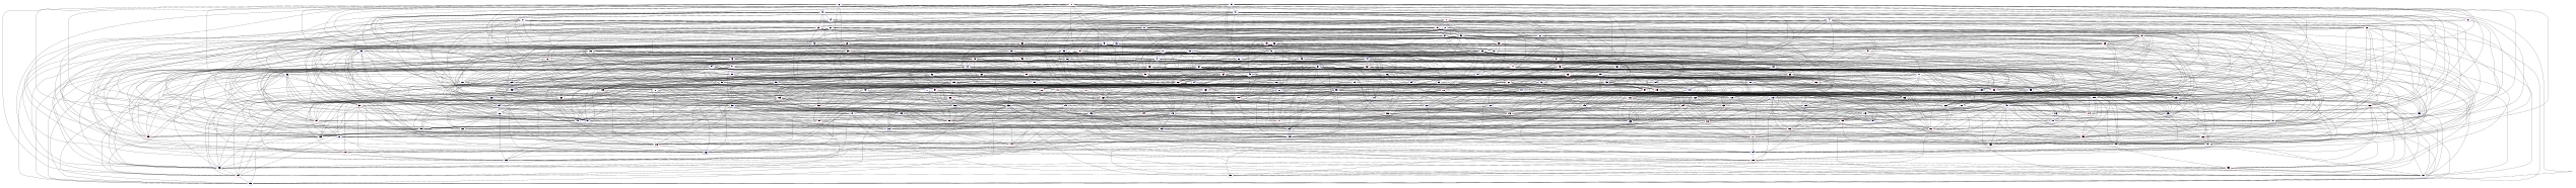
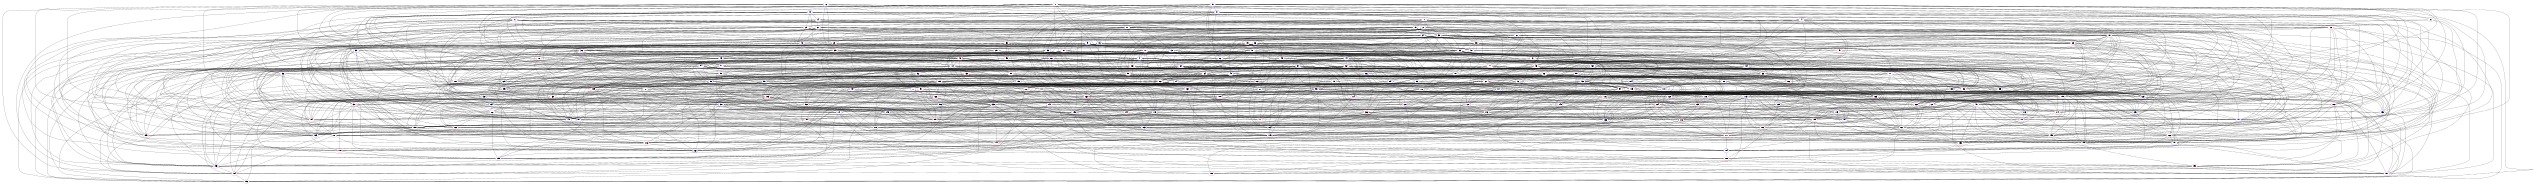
  graph {
    node [color=deeppink fillcolor=white fixedsize=true shape=hexagon style=filled]
    0 [color=purple]
    69
    182 [color=blue]
    189 [shape=octagon]
    149 [color=purple]
    172
    187 [color=purple]
    154
    156 [color=blue]
    115 [shape=octagon]
    127 [color=purple]
    95 [color=purple]
    80 [color=blue]
    20
    56 [color=purple shape=octagon]
    25 [shape=octagon]
    129 [color=blue shape=octagon]
    194
    138 [color=blue shape=octagon]
    102 [color=purple]
    146 [color=blue shape=octagon]
    103
    111
    88 [color=blue shape=octagon]
    89 [color=blue shape=octagon]
    153 [color=blue shape=octagon]
    195 [color=purple]
    175 [color=purple shape=octagon]
    178
    197 [color=purple shape=octagon]
    192 [shape=octagon]
    157 [color=blue]
    199 [color=purple]
    186 [shape=octagon]
    196 [color=purple shape=octagon]
    181 [color=purple]
    158 [color=purple shape=octagon]
    173 [color=blue]
    180 [color=purple]
    140 [color=purple]
    141 [color=purple shape=octagon]
    118 [color=purple]
    123 [color=purple]
    155
    136
    142 [shape=octagon]
    193 [color=purple shape=octagon]
    152 [shape=octagon]
    166
    164 [color=blue]
    185
    162
    148 [color=blue shape=octagon]
    53 [color=blue shape=octagon]
    76
    92 [color=purple shape=octagon]
    29 [color=purple shape=octagon]
    45 [color=purple shape=octagon]
    176
    168 [shape=octagon]
    79 [color=blue]
    161
    145 [color=blue shape=octagon]
    117 [color=blue]
    81 [color=purple]
    83 [color=blue]
    86 [color=purple]
    30 [color=purple]
    165 [color=blue shape=octagon]
    190 [shape=octagon]
    134 [color=blue shape=octagon]
    169 [color=blue shape=octagon]
    131 [color=blue shape=octagon]
    159 [shape=octagon]
    132 [color=purple shape=octagon]
    114 [color=purple]
    151 [color=blue]
    170 [color=blue]
    137 [shape=octagon]
    139
    184 [color=blue]
    125 [color=blue]
    183 [color=blue shape=octagon]
    128 [color=purple]
    113 [color=blue shape=octagon]
    98 [color=purple]
    100 [shape=octagon]
    101
    177 [shape=octagon]
    198 [color=purple shape=octagon]
    135 [color=blue shape=octagon]
    167 [color=purple shape=octagon]
    179 [shape=octagon]
    188
    191 [color=blue shape=octagon]
    144
    150
    171
    143 [color=purple shape=octagon]
    174 [shape=octagon]
    160 [shape=octagon]
    122 [color=purple]
    130 [color=blue]
    116 [shape=octagon]
    147 [color=purple shape=octagon]
    124
    133 [color=purple]
    66 [color=purple]
    54 [color=blue shape=octagon]
    87 [color=purple]
    74 [color=blue]
    94
    105 [color=purple shape=octagon]
    84 [color=blue shape=octagon]
    99 [color=blue]
    120 [color=purple shape=octagon]
    50 [shape=octagon]
    67 [color=blue shape=octagon]
    72 [color=blue shape=octagon]
    59
    73 [color=blue]
    62 [shape=octagon]
    68 [shape=octagon]
    163 [color=purple shape=octagon]
    65
    107 [color=purple shape=octagon]
    71 [color=blue]
    93 [color=purple shape=octagon]
    63 [shape=octagon]
    85 [color=blue]
    91 [shape=octagon]
    97 [color=purple]
    90 [color=purple]
    96 [shape=octagon]
    108
    82 [shape=octagon]
    109 [shape=octagon]
    126 [shape=octagon]
    110 [color=blue shape=octagon]
-   119 [color=purple label=519]
+   119 [color=purple]
    121 [color=purple]
    75 [color=purple]
    78 [color=blue]
    n144 [label=812]
    104 [color=blue]
    106 [shape=octagon]
    64 [shape=octagon]
    70 [shape=octagon]
    42 [color=purple shape=octagon]
    77 [color=purple shape=octagon]
    47
    52 [color=blue shape=octagon]
    55 [color=purple]
    61 [shape=octagon]
    1
    7
    58
    43 [color=purple]
    46
    8 [color=blue]
    16 [color=blue]
    34 [color=blue shape=octagon]
    12 [shape=octagon]
    19
    31 [shape=octagon]
    49 [color=blue shape=octagon]
    11 [color=blue shape=octagon]
    48 [color=purple shape=octagon]
    14 [color=purple]
    23 [color=purple]
    40
    57 [color=purple shape=octagon]
    18
    51 [color=blue]
    24 [color=blue]
    32 [color=purple]
    37 [color=blue]
    28
    22 [color=blue]
    27 [color=purple shape=octagon]
    2 [color=blue]
    33
    3 [shape=octagon]
    4 [color=purple shape=octagon]
    5 [color=purple]
    21 [color=purple shape=octagon]
    60 [shape=octagon]
    6 [color=purple shape=octagon]
    39
    41 [color=blue]
    9 [color=blue shape=octagon]
    35 [color=blue shape=octagon]
    36 [color=purple shape=octagon]
    10 [color=blue]
    38
    13 [color=blue shape=octagon]
    15
    17 [color=purple]
    26 [color=purple]
    44 [color=blue shape=octagon]
    0 -- 69
    0 -- 182
    0 -- 189
    0 -- 149
    0 -- 172
    0 -- 187
    0 -- 154
    0 -- 156
    0 -- 115
    0 -- 127
    0 -- 95
    0 -- 80
    0 -- 20
    0 -- 56
    0 -- 25
    69 -- 156
    69 -- 129
    69 -- 194
    69 -- 138
    69 -- 102
    69 -- 146
    69 -- 103
    69 -- 111
    69 -- 88
    69 -- 89
    69 -- 153
    149 -- 172
    149 -- 195
    149 -- 175
    149 -- 178
    149 -- 197
    149 -- 192
    149 -- 157
    172 -- 195
    172 -- 175
    172 -- 199
    172 -- 186
    187 -- 199
    187 -- 196
    154 -- 181
    154 -- 158
    156 -- 195
    156 -- 173
    115 -- 178
    115 -- 158
    115 -- 180
    115 -- 140
    115 -- 141
    115 -- 118
    115 -- 123
    127 -- 157
    127 -- 155
    127 -- 136
    127 -- 142
    95 -- 178
    95 -- 155
    95 -- 193
    95 -- 152
    80 -- 156
    80 -- 155
    80 -- 136
    80 -- 166
    80 -- 164
    80 -- 185
    80 -- 162
    20 -- 199
    20 -- 148
    20 -- 53
    20 -- 76
    20 -- 92
    20 -- 29
    20 -- 45
    56 -- 182
    56 -- 149
    56 -- 194
    56 -- 175
    56 -- 196
    56 -- 158
    56 -- 176
    56 -- 168
    56 -- 79
    25 -- 103
    25 -- 111
    25 -- 158
    25 -- 193
    25 -- 161
    25 -- 145
    25 -- 117
    25 -- 81
    25 -- 83
    25 -- 86
    25 -- 30
    129 -- 189
    129 -- 138
    129 -- 165
    129 -- 190
    129 -- 134
    129 -- 169
    194 -- 196
    138 -- 182
    138 -- 194
    102 -- 175
    102 -- 180
    102 -- 152
    102 -- 166
    102 -- 164
    102 -- 131
    102 -- 159
    102 -- 132
    102 -- 114
    146 -- 172
    146 -- 195
    146 -- 196
    146 -- 181
    146 -- 158
    146 -- 155
    146 -- 165
    146 -- 151
    103 -- 156
    103 -- 136
    103 -- 152
    103 -- 161
    103 -- 190
    103 -- 134
    103 -- 169
    103 -- 170
    103 -- 137
    103 -- 139
    111 -- 149
    111 -- 178
    111 -- 162
    111 -- 145
    111 -- 184
    111 -- 125
    111 -- 183
    88 -- 115
    88 -- 95
    88 -- 197
    88 -- 152
    88 -- 166
    88 -- 125
    88 -- 128
    88 -- 113
    89 -- 193
    89 -- 152
    89 -- 162
    89 -- 98
    89 -- 100
    89 -- 101
    153 -- 197
    175 -- 199
    175 -- 176
    175 -- 179
    178 -- 195
    157 -- 168
    157 -- 165
    181 -- 182
    181 -- 194
    158 -- 189
    158 -- 166
    158 -- 169
    173 -- 180
    180 -- 192
    140 -- 158
    140 -- 188
    141 -- 154
    141 -- 197
    141 -- 193
    141 -- 184
    118 -- 172
    118 -- 127
    118 -- 139
    118 -- 122
    123 -- 197
    123 -- 196
    123 -- 191
    136 -- 165
    136 -- 159
    142 -- 187
    142 -- 165
    142 -- 159
    142 -- 170
    193 -- 194
    152 -- 157
    152 -- 161
    152 -- 188
    152 -- 171
    166 -- 199
    166 -- 176
    166 -- 184
    166 -- 191
    164 -- 175
    185 -- 192
    185 -- 190
    185 -- 188
    162 -- 199
    162 -- 180
    162 -- 168
    162 -- 165
    162 -- 169
    162 -- 184
    148 -- 176
    53 -- 129
    53 -- 142
    53 -- 164
    53 -- 79
    53 -- 183
    53 -- 66
    53 -- 54
    53 -- 87
    53 -- 74
    76 -- 178
    76 -- 81
    76 -- 137
    76 -- 87
    92 -- 195
    92 -- 175
    92 -- 158
    92 -- 148
    92 -- 165
    92 -- 133
    92 -- 94
    92 -- 105
    29 -- 196
    29 -- 124
    29 -- 105
    29 -- 84
    29 -- 99
    29 -- 120
    29 -- 50
    29 -- 67
    29 -- 72
    29 -- 59
    45 -- 153
    45 -- 180
    45 -- 152
    45 -- 164
    45 -- 162
    45 -- 133
    45 -- 73
    45 -- 62
    176 -- 182
    176 -- 178
    168 -- 181
    79 -- 178
    79 -- 157
    79 -- 170
    79 -- 139
    79 -- 167
    79 -- 120
    79 -- 85
    79 -- 91
    161 -- 185
    161 -- 184
    145 -- 186
    145 -- 180
    145 -- 155
    145 -- 148
    145 -- 179
    145 -- 150
    117 -- 127
    117 -- 141
    117 -- 123
    117 -- 176
    117 -- 151
    117 -- 198
    117 -- 133
    81 -- 189
    81 -- 111
    81 -- 89
    81 -- 157
    81 -- 193
    81 -- 179
    81 -- 91
    81 -- 90
    81 -- 82
    83 -- 172
    83 -- 168
    83 -- 161
    83 -- 184
    83 -- 98
    83 -- 171
    83 -- 133
    83 -- 163
    83 -- 126
    86 -- 127
    86 -- 194
    86 -- 111
    86 -- 136
    86 -- 159
    86 -- 144
    86 -- 105
    86 -- 108
    30 -- 154
    30 -- 192
    30 -- 140
    30 -- 118
    30 -- 45
    30 -- 130
    30 -- 124
    30 -- 133
    30 -- 126
    30 -- 121
    30 -- 75
    30 -- 70
    30 -- 42
    165 -- 195
    165 -- 175
    165 -- 177
    190 -- 197
    190 -- 198
    134 -- 168
    134 -- 135
    134 -- 167
    169 -- 196
    169 -- 193
    131 -- 189
    131 -- 149
    131 -- 194
    131 -- 181
    131 -- 185
    131 -- 144
    159 -- 192
    159 -- 164
    159 -- 177
    132 -- 146
    132 -- 176
    132 -- 177
    132 -- 191
    132 -- 150
    114 -- 176
    114 -- 165
    114 -- 125
    151 -- 192
    151 -- 161
    151 -- 191
    137 -- 189
    137 -- 195
    137 -- 186
    137 -- 193
    137 -- 185
    137 -- 168
    137 -- 179
    139 -- 172
    139 -- 170
    139 -- 174
    184 -- 188
    125 -- 187
    125 -- 155
    125 -- 167
    125 -- 188
    125 -- 143
    128 -- 149
    128 -- 193
    128 -- 151
    113 -- 175
    113 -- 186
    113 -- 142
    113 -- 161
    113 -- 169
    113 -- 137
    113 -- 177
    113 -- 191
    113 -- 160
    98 -- 156
    98 -- 175
    98 -- 158
    98 -- 118
    98 -- 155
    98 -- 161
    98 -- 131
    98 -- 151
    98 -- 170
    98 -- 100
    98 -- 198
    98 -- 116
    100 -- 175
    100 -- 140
    100 -- 131
    100 -- 170
    100 -- 147
    100 -- 124
    101 -- 172
    101 -- 103
    101 -- 199
    101 -- 141
    177 -- 184
    135 -- 186
    135 -- 166
    135 -- 148
    135 -- 184
    167 -- 195
    167 -- 180
    167 -- 169
    179 -- 184
    188 -- 193
    188 -- 190
    191 -- 197
    144 -- 158
    144 -- 164
    144 -- 148
    144 -- 159
    144 -- 171
    150 -- 175
    150 -- 181
    150 -- 170
    143 -- 154
    143 -- 192
    143 -- 159
    143 -- 183
    174 -- 180
    160 -- 185
    160 -- 161
    160 -- 184
    160 -- 188
    122 -- 187
    122 -- 197
    122 -- 164
    122 -- 145
    130 -- 199
    130 -- 173
    130 -- 169
    130 -- 139
    116 -- 172
    116 -- 157
    116 -- 173
    116 -- 140
    116 -- 124
    116 -- 133
    147 -- 153
    147 -- 181
    147 -- 169
    147 -- 177
    147 -- 179
    124 -- 172
    124 -- 146
    124 -- 158
    124 -- 141
    124 -- 155
    124 -- 185
    124 -- 151
    124 -- 183
    124 -- 198
    124 -- 143
    133 -- 182
    133 -- 153
    133 -- 197
    133 -- 155
    133 -- 193
    133 -- 190
    133 -- 170
    133 -- 198
    133 -- 179
    66 -- 156
    66 -- 95
    66 -- 80
    66 -- 157
    66 -- 181
    66 -- 176
    66 -- 165
    66 -- 169
    66 -- 159
    66 -- 132
    66 -- 183
    66 -- 84
    66 -- 68
    54 -- 158
    54 -- 162
    54 -- 168
    54 -- 79
    54 -- 100
    54 -- 133
    54 -- 163
    54 -- 65
    54 -- 107
    54 -- 71
    54 -- 93
    54 -- 63
    87 -- 154
    87 -- 138
    87 -- 158
    87 -- 118
    87 -- 155
    87 -- 165
    87 -- 191
    74 -- 187
    74 -- 136
    74 -- 142
    74 -- 134
    74 -- 132
    74 -- 150
    74 -- 120
    74 -- 97
    94 -- 138
    94 -- 192
    94 -- 162
    94 -- 161
    94 -- 165
    94 -- 183
    105 -- 182
    105 -- 189
    105 -- 154
    105 -- 115
    105 -- 152
    105 -- 168
    105 -- 165
    105 -- 131
    105 -- 139
    105 -- 135
    105 -- 167
    105 -- 143
    105 -- 147
    105 -- 120
    84 -- 187
    84 -- 181
    84 -- 136
    84 -- 162
    84 -- 134
    84 -- 177
    84 -- 171
    84 -- 96
    99 -- 182
    99 -- 186
    99 -- 155
    99 -- 164
    99 -- 167
    99 -- 188
    99 -- 108
    120 -- 139
    120 -- 183
    120 -- 128
    120 -- 122
    50 -- 172
    50 -- 154
    50 -- 103
    50 -- 199
    50 -- 98
    50 -- 101
    50 -- 116
    50 -- 147
    50 -- 99
    50 -- 126
    67 -- 115
    67 -- 136
    67 -- 92
    67 -- 114
    67 -- 170
    67 -- 68
    67 -- 90
    72 -- 189
    72 -- 89
    72 -- 157
    72 -- 173
    72 -- 148
    72 -- 147
    72 -- 97
    72 -- 109
    72 -- 121
    72 -- 75
    72 -- 78
    59 -- 156
    59 -- 95
    59 -- 164
    59 -- 117
    59 -- 81
    59 -- 139
    73 -- 182
    73 -- 187
    73 -- 127
    73 -- 146
    73 -- 123
    73 -- 142
    73 -- 159
    73 -- 170
    73 -- 125
    73 -- 100
    73 -- 135
    73 -- 87
    62 -- 187
    62 -- 153
    62 -- 142
    62 -- 164
    62 -- 185
    62 -- 92
    62 -- 169
    62 -- 159
    62 -- 183
    62 -- 135
    62 -- 144
    62 -- 150
    62 -- 107
    62 -- 82
    62 -- 64
    68 -- 69
    68 -- 146
    68 -- 195
    68 -- 192
    68 -- 186
    68 -- 166
    68 -- 137
    68 -- 99
    68 -- 120
    68 -- 163
    68 -- 90
    163 -- 185
    163 -- 183
    163 -- 174
    65 -- 172
    65 -- 175
    65 -- 184
    65 -- 94
    65 -- 107
    65 -- 85
    65 -- 96
    65 -- 82
    107 -- 172
    107 -- 194
    107 -- 109
    71 -- 155
    71 -- 113
    71 -- 100
    71 -- 126
    93 -- 149
    93 -- 187
    93 -- 175
    93 -- 123
    93 -- 142
    93 -- 148
    93 -- 117
    93 -- 151
    93 -- 128
    93 -- 98
    93 -- 177
    93 -- 188
    93 -- 147
    93 -- 94
    93 -- 110
    63 -- 146
    63 -- 158
    63 -- 168
    63 -- 183
    85 -- 181
    85 -- 118
    85 -- 123
    85 -- 135
    85 -- 191
    85 -- 120
    91 -- 186
    91 -- 123
    91 -- 155
    91 -- 162
    91 -- 170
    91 -- 137
    91 -- 163
    91 -- 126
    97 -- 156
    97 -- 178
    97 -- 158
    97 -- 155
    97 -- 162
    97 -- 163
    90 -- 154
    90 -- 103
    90 -- 197
    90 -- 165
    90 -- 99
    96 -- 161
    96 -- 135
    96 -- 171
    108 -- 175
    108 -- 197
    108 -- 168
    108 -- 131
    108 -- 114
    108 -- 198
    108 -- 163
    82 -- 182
    82 -- 149
    82 -- 154
    82 -- 123
    82 -- 142
    82 -- 190
    82 -- 98
    82 -- 101
    82 -- 167
    82 -- 87
    82 -- 119
    109 -- 182
    109 -- 187
    109 -- 162
    109 -- 148
    109 -- 188
    126 -- 154
    126 -- 156
    126 -- 186
    126 -- 176
    126 -- 170
    126 -- 177
    126 -- 191
    110 -- 140
    110 -- 168
    110 -- 119
    119 -- 182
    119 -- 199
    119 -- 185
    119 -- 184
    119 -- 122
    119 -- 121
    121 -- 193
    121 -- 164
    121 -- 191
    121 -- 143
    121 -- 174
    75 -- 182
    75 -- 80
    75 -- 180
    75 -- 152
    75 -- 114
    75 -- 184
    75 -- 98
    78 -- 154
    78 -- 161
    78 -- 109
    78 -- n144
    78 -- 104
    78 -- 106
    n144 -- 182
    n144 -- 199
    n144 -- 145
    104 -- 117
    104 -- 183
    104 -- 160
    104 -- 116
    104 -- 108
    106 -- 169
    106 -- 130
    106 -- 120
    64 -- 172
    64 -- 95
    64 -- 80
    64 -- 175
    64 -- 186
    64 -- 181
    64 -- 193
    64 -- 162
    64 -- 167
    64 -- 174
    64 -- 82
    64 -- 119
    64 -- n144
    70 -- 172
    70 -- 158
    70 -- 193
    70 -- 185
    70 -- 128
    70 -- 143
    70 -- 93
    70 -- 91
    70 -- 78
    42 -- 149
    42 -- 134
    42 -- 131
    42 -- 150
    42 -- 105
    42 -- 72
    42 -- 77
    42 -- 47
    77 -- 141
    77 -- 165
    77 -- 183
    77 -- 128
    77 -- 177
    77 -- 198
    77 -- 191
    77 -- 122
    77 -- 105
    77 -- 120
    47 -- 185
    47 -- 122
    47 -- 67
    47 -- 52
    52 -- 187
    52 -- 127
    52 -- 197
    52 -- 199
    52 -- 142
    52 -- 145
    52 -- 132
    52 -- 183
    52 -- 93
    52 -- 64
    52 -- 55
    55 -- 172
    55 -- 115
    55 -- 146
    55 -- 195
    55 -- 157
    55 -- 140
    55 -- 79
    55 -- 161
    55 -- 125
    55 -- 61
    61 -- 156
    61 -- 127
    61 -- 95
    61 -- 194
    61 -- 111
    61 -- 199
    61 -- 140
    61 -- 166
    61 -- 169
    61 -- 151
    61 -- 120
    61 -- 96
    61 -- n144
    1 -- 189
    1 -- 20
    1 -- 194
    1 -- 146
    1 -- 196
    1 -- 76
    1 -- 98
    1 -- 174
    1 -- 87
    1 -- 72
    1 -- 119
    1 -- 7
    1 -- 58
    1 -- 43
    1 -- 46
    1 -- 8
    1 -- 16
    7 -- 182
    7 -- 127
    7 -- 153
    7 -- 158
    7 -- 162
    7 -- 128
    7 -- 171
    7 -- 143
    7 -- 75
    7 -- 64
    7 -- 70
    7 -- 34
    7 -- 12
    7 -- 19
    7 -- 31
    58 -- 149
    58 -- 156
    58 -- 192
    58 -- 186
    58 -- 148
    58 -- 79
    58 -- 177
    58 -- 74
    58 -- 105
    58 -- 163
    43 -- 149
    43 -- 156
    43 -- 181
    43 -- 142
    43 -- 117
    43 -- 81
    43 -- 169
    43 -- 131
    43 -- 183
    43 -- 84
    46 -- 102
    46 -- 175
    46 -- 164
    46 -- 161
    46 -- 85
    46 -- 109
    46 -- 55
    46 -- 58
    8 -- 25
    8 -- 118
    8 -- 166
    8 -- 53
    8 -- 83
    8 -- 165
    8 -- 174
    8 -- 160
    8 -- 124
    8 -- 107
    8 -- 90
    8 -- 61
    8 -- 49
    8 -- 11
    8 -- 48
    8 -- 14
    16 -- 189
    16 -- 146
    16 -- 88
    16 -- 195
    16 -- 141
    16 -- 98
    16 -- 48
    16 -- 23
    16 -- 40
    16 -- 57
    34 -- 187
    34 -- 79
    34 -- 130
    34 -- 65
    34 -- 93
    34 -- n144
    12 -- 196
    12 -- 166
    12 -- 159
    12 -- 114
    12 -- 177
    12 -- 143
    12 -- 160
    12 -- 55
    12 -- 58
    12 -- 18
    19 -- 194
    19 -- 146
    19 -- 178
    19 -- 186
    19 -- 181
    19 -- 180
    19 -- 193
    19 -- 134
    19 -- 177
    19 -- 62
    19 -- 68
    19 -- 65
    19 -- 90
    19 -- 23
    19 -- 51
    19 -- 24
    31 -- 189
    31 -- 154
    31 -- 146
    31 -- 176
    31 -- 160
    31 -- 120
    31 -- 63
    31 -- 96
    31 -- 126
    31 -- 52
    31 -- 40
    31 -- 32
    49 -- 149
    49 -- 194
    49 -- 161
    49 -- 170
    49 -- 100
    49 -- 94
    49 -- 99
    49 -- 73
    49 -- 163
    49 -- 126
    49 -- 106
    11 -- 149
    11 -- 56
    11 -- 102
    11 -- 196
    11 -- 158
    11 -- 30
    11 -- 139
    11 -- 167
    11 -- 191
    11 -- 133
    11 -- 74
    11 -- 108
    11 -- 119
    11 -- 58
    11 -- 43
    11 -- 31
    11 -- 18
    11 -- 32
    11 -- 22
    48 -- 149
    48 -- 172
    48 -- 192
    48 -- 166
    48 -- 185
    48 -- 176
    48 -- 168
    48 -- 161
    14 -- 148
    14 -- 117
    14 -- 30
    14 -- 170
    14 -- 160
    14 -- 54
    14 -- n144
    14 -- 48
    14 -- 27
    23 -- 182
    23 -- 149
    23 -- 95
    23 -- 129
    23 -- 178
    23 -- 166
    23 -- 190
    23 -- 159
    23 -- 113
    23 -- 135
    23 -- 122
    23 -- 96
    23 -- 64
    23 -- 43
    23 -- 46
    40 -- 187
    40 -- 95
    40 -- 80
    40 -- 102
    40 -- 134
    40 -- 169
    40 -- 183
    40 -- 128
    40 -- 177
    40 -- 167
    40 -- 174
    40 -- 50
    40 -- 72
    40 -- n144
    57 -- 139
    57 -- 100
    57 -- 177
    57 -- 67
    57 -- 73
    57 -- 96
    57 -- 110
    18 -- 88
    18 -- 153
    18 -- 136
    18 -- 81
    18 -- 132
    18 -- 137
    18 -- 113
    18 -- 143
    18 -- 174
    18 -- 122
    18 -- 94
    18 -- 68
    18 -- 82
    18 -- 110
    18 -- 106
    18 -- 52
    18 -- 37
    18 -- 28
    51 -- 103
    51 -- 186
    51 -- 141
    51 -- 76
    51 -- 183
    51 -- 128
    51 -- 100
    51 -- 135
    51 -- 167
    51 -- 93
    51 -- 70
    24 -- 89
    24 -- 164
    24 -- 185
    24 -- 132
    24 -- 139
    24 -- 167
    24 -- 191
    24 -- 87
    24 -- 107
    24 -- 93
    24 -- 108
    24 -- 104
    24 -- 64
    24 -- 49
    24 -- 28
    32 -- 156
    32 -- 80
    32 -- 103
    32 -- 195
    32 -- 173
    32 -- 180
    32 -- 155
    32 -- 185
    32 -- 190
    32 -- 171
    32 -- 133
    32 -- 63
    32 -- 49
    37 -- 156
    37 -- 56
    37 -- 129
    37 -- 175
    37 -- 192
    37 -- 141
    37 -- 166
    37 -- 176
    37 -- 98
    37 -- 135
    37 -- 171
    37 -- 87
    37 -- 94
    37 -- 120
    37 -- 109
    37 -- 121
    28 -- 189
    28 -- 80
    28 -- 142
    28 -- 159
    28 -- 184
    28 -- 128
    28 -- 177
    28 -- 174
    28 -- 84
    28 -- 73
    28 -- 85
    28 -- 121
    28 -- 47
    22 -- 149
    22 -- 129
    22 -- 136
    22 -- 171
    22 -- 122
    22 -- 116
    22 -- 77
    22 -- 43
    22 -- 48
    22 -- 32
    22 -- 28
    27 -- 142
    27 -- 166
    27 -- 176
    27 -- 79
    27 -- 81
    27 -- 30
    27 -- 169
    27 -- 131
    27 -- 114
    27 -- 120
    27 -- 42
    2 -- 20
    2 -- 197
    2 -- 157
    2 -- 140
    2 -- 148
    2 -- 53
    2 -- 84
    2 -- 82
    2 -- 46
    2 -- 18
    2 -- 24
    2 -- 33
    33 -- 156
    33 -- 89
    33 -- 180
    33 -- 141
    33 -- 118
    33 -- 176
    33 -- 94
    33 -- 59
    33 -- 107
    33 -- n144
    33 -- 57
    3 -- 187
    3 -- 154
    3 -- 185
    3 -- 63
    3 -- 85
    3 -- 70
    4 -- 25
    4 -- 195
    4 -- 199
    4 -- 158
    4 -- 136
    4 -- 142
    4 -- 185
    4 -- 131
    4 -- 125
    4 -- 133
    4 -- 93
    4 -- 96
    4 -- 108
    4 -- 110
    4 -- 34
    4 -- 23
    5 -- 149
    5 -- 186
    5 -- 173
    5 -- 142
    5 -- 162
    5 -- 191
    5 -- 144
    5 -- 87
    5 -- 67
    5 -- 163
    5 -- 90
    5 -- 8
    5 -- 51
    5 -- 33
    5 -- 21
    5 -- 60
    21 -- 187
    21 -- 183
    21 -- 177
    21 -- 27
    60 -- 129
    60 -- 176
    60 -- 183
    60 -- 150
    60 -- 116
    60 -- 163
    60 -- 96
    60 -- n144
    60 -- 61
    6 -- 194
    6 -- 157
    6 -- 134
    6 -- 167
    6 -- 144
    6 -- 124
    6 -- 71
    6 -- 46
    6 -- 8
    6 -- 40
    6 -- 28
    6 -- 39
    39 -- 196
    39 -- 152
    39 -- 164
    39 -- 148
    39 -- 168
    39 -- 114
    39 -- 137
    39 -- 122
    39 -- 64
    39 -- 40
    39 -- 41
    41 -- 156
    41 -- 157
    41 -- 136
    41 -- 193
    41 -- 176
    41 -- 177
    41 -- 130
    41 -- 124
    41 -- 68
    41 -- 85
    41 -- 108
    41 -- 126
    9 -- 115
    9 -- 199
    9 -- 193
    9 -- 145
    9 -- 86
    9 -- 128
    9 -- 98
    9 -- 59
    9 -- 91
    9 -- 78
    9 -- 34
    9 -- 35
    9 -- 36
    35 -- 182
    35 -- 138
    35 -- 157
    35 -- 196
    35 -- 145
    35 -- 179
    35 -- 150
    35 -- 107
    35 -- 43
    35 -- 40
    36 -- 154
    36 -- 199
    36 -- 193
    36 -- 148
    36 -- 161
    36 -- 145
    36 -- 81
    36 -- 137
    36 -- 177
    36 -- 144
    36 -- 84
    36 -- 91
    36 -- 109
    36 -- 119
    36 -- 41
    10 -- 25
    10 -- 129
    10 -- 103
    10 -- 153
    10 -- 158
    10 -- 45
    10 -- 143
    10 -- 116
    10 -- 99
    10 -- 90
    10 -- 43
    10 -- 14
    10 -- 40
    10 -- 36
    10 -- 38
    10 -- 13
    38 -- 102
    38 -- 197
    38 -- 192
    38 -- 157
    38 -- 181
    38 -- 140
    38 -- 136
    38 -- 113
    38 -- 94
    38 -- 67
    38 -- 72
    38 -- 82
    38 -- 78
    38 -- 61
    38 -- 43
    38 -- 57
    13 -- 80
    13 -- 102
    13 -- 157
    13 -- 148
    13 -- 76
    13 -- 81
    13 -- 131
    13 -- 160
    13 -- 65
    13 -- 106
    13 -- 34
    15 -- 164
    15 -- 162
    15 -- 100
    15 -- 94
    15 -- 99
    15 -- 91
    15 -- 75
    15 -- 61
    15 -- 57
    15 -- 39
    17 -- 154
    17 -- 56
    17 -- 180
    17 -- 79
    17 -- 132
    17 -- 184
    17 -- 135
    17 -- 130
    17 -- 74
    17 -- 109
    17 -- 110
    17 -- 52
    17 -- 40
    17 -- 41
    26 -- 115
    26 -- 175
    26 -- 155
    26 -- 161
    26 -- 145
    26 -- 86
    26 -- 132
    26 -- 133
    26 -- 74
    26 -- 120
    26 -- 107
    26 -- 48
    26 -- 57
    26 -- 32
    26 -- 41
    44 -- 187
    44 -- 80
    44 -- 157
    44 -- 83
    44 -- 139
    44 -- 128
    44 -- 179
    44 -- 174
    44 -- 94
    44 -- 50
    44 -- 72
    44 -- 62
    44 -- 65
    44 -- 97
    44 -- 82
    44 -- 126
    44 -- 58
  }
